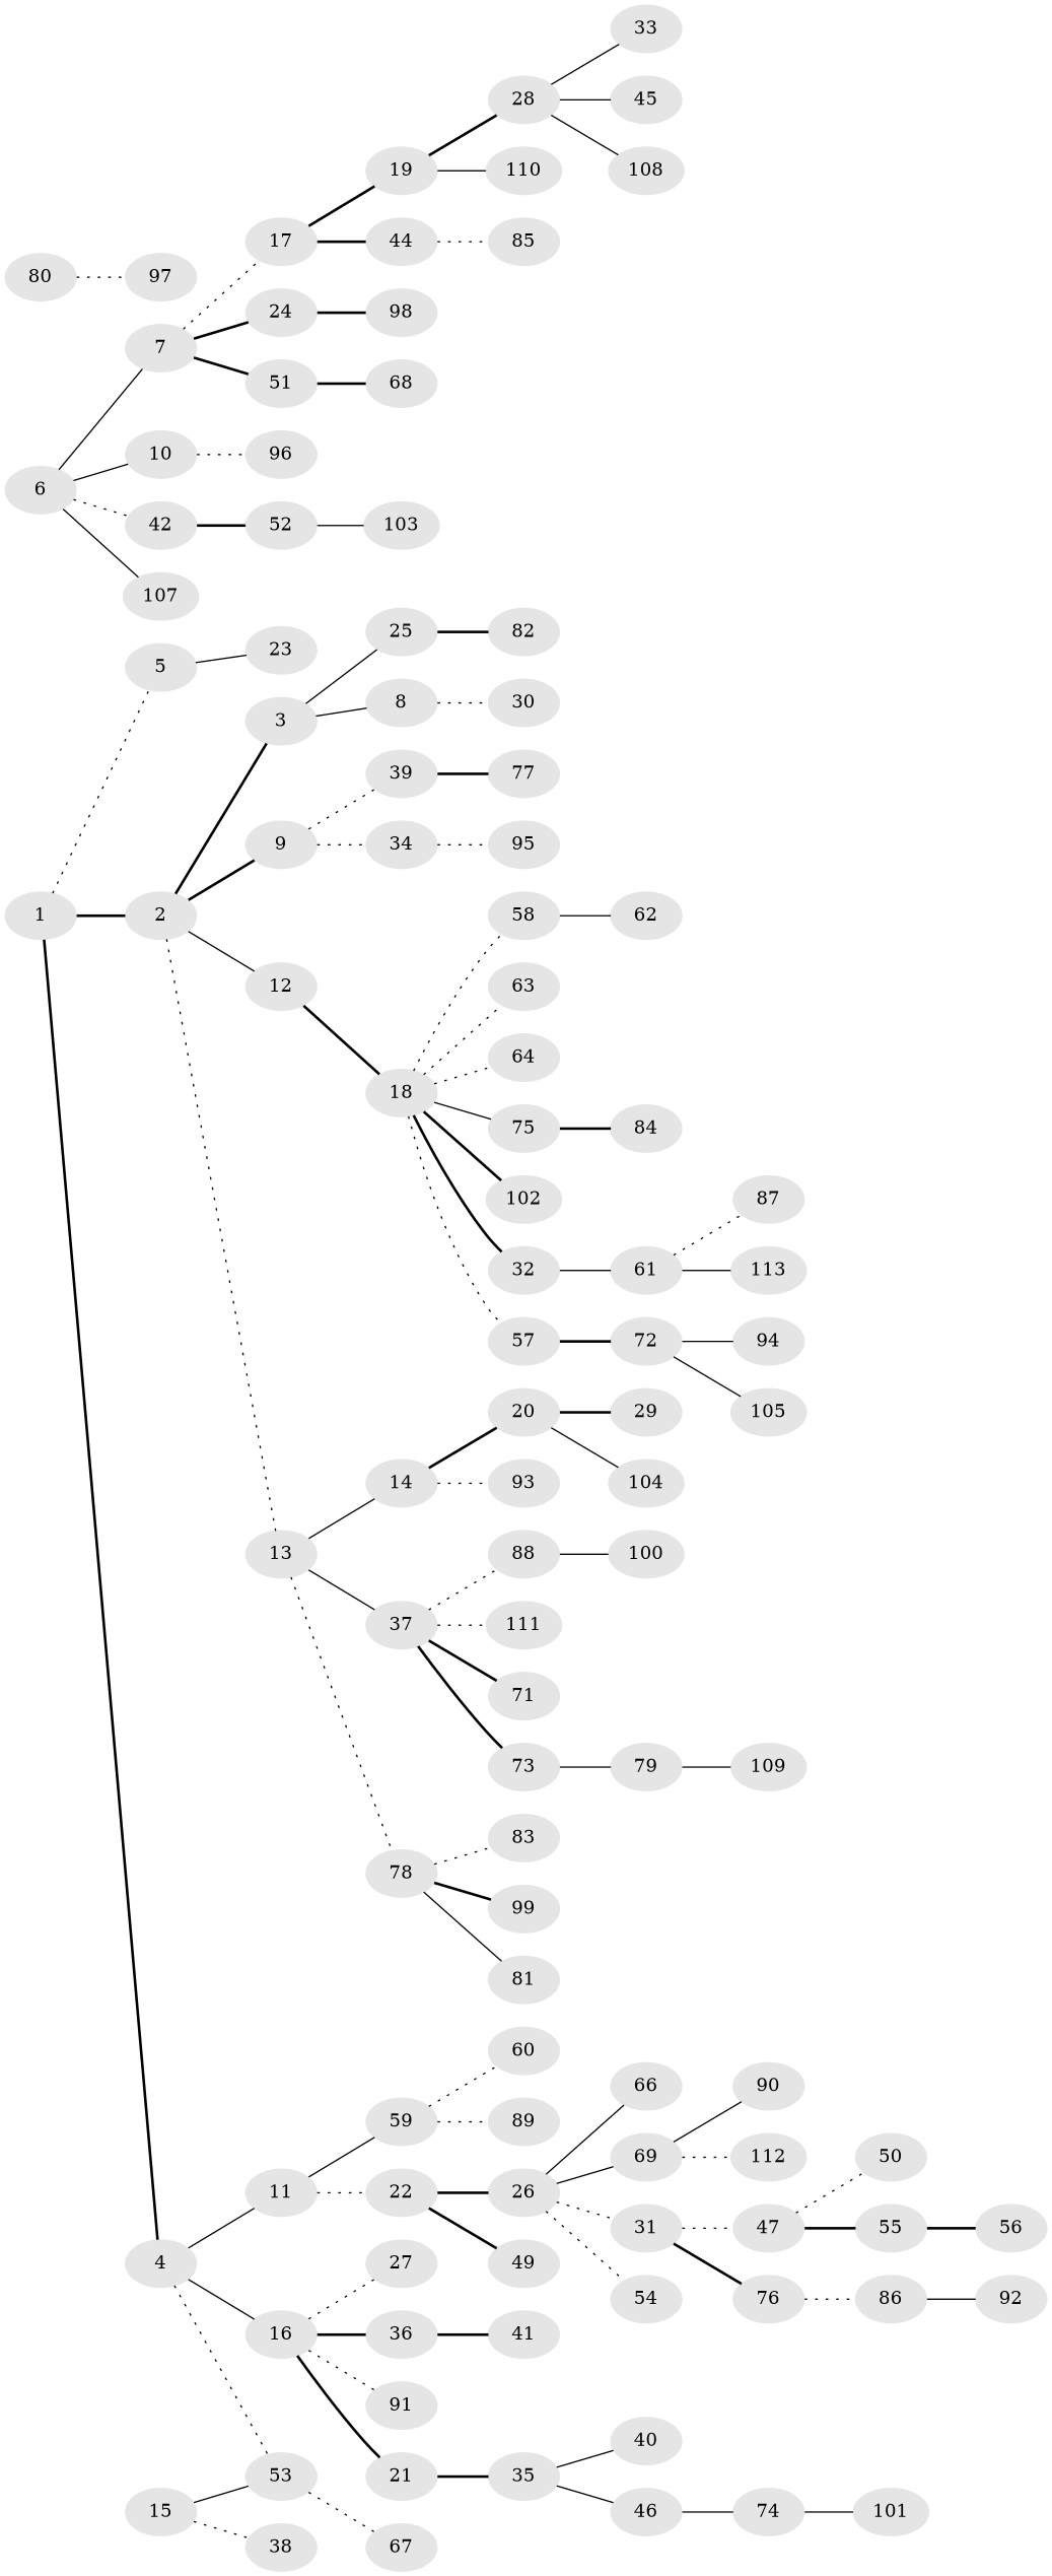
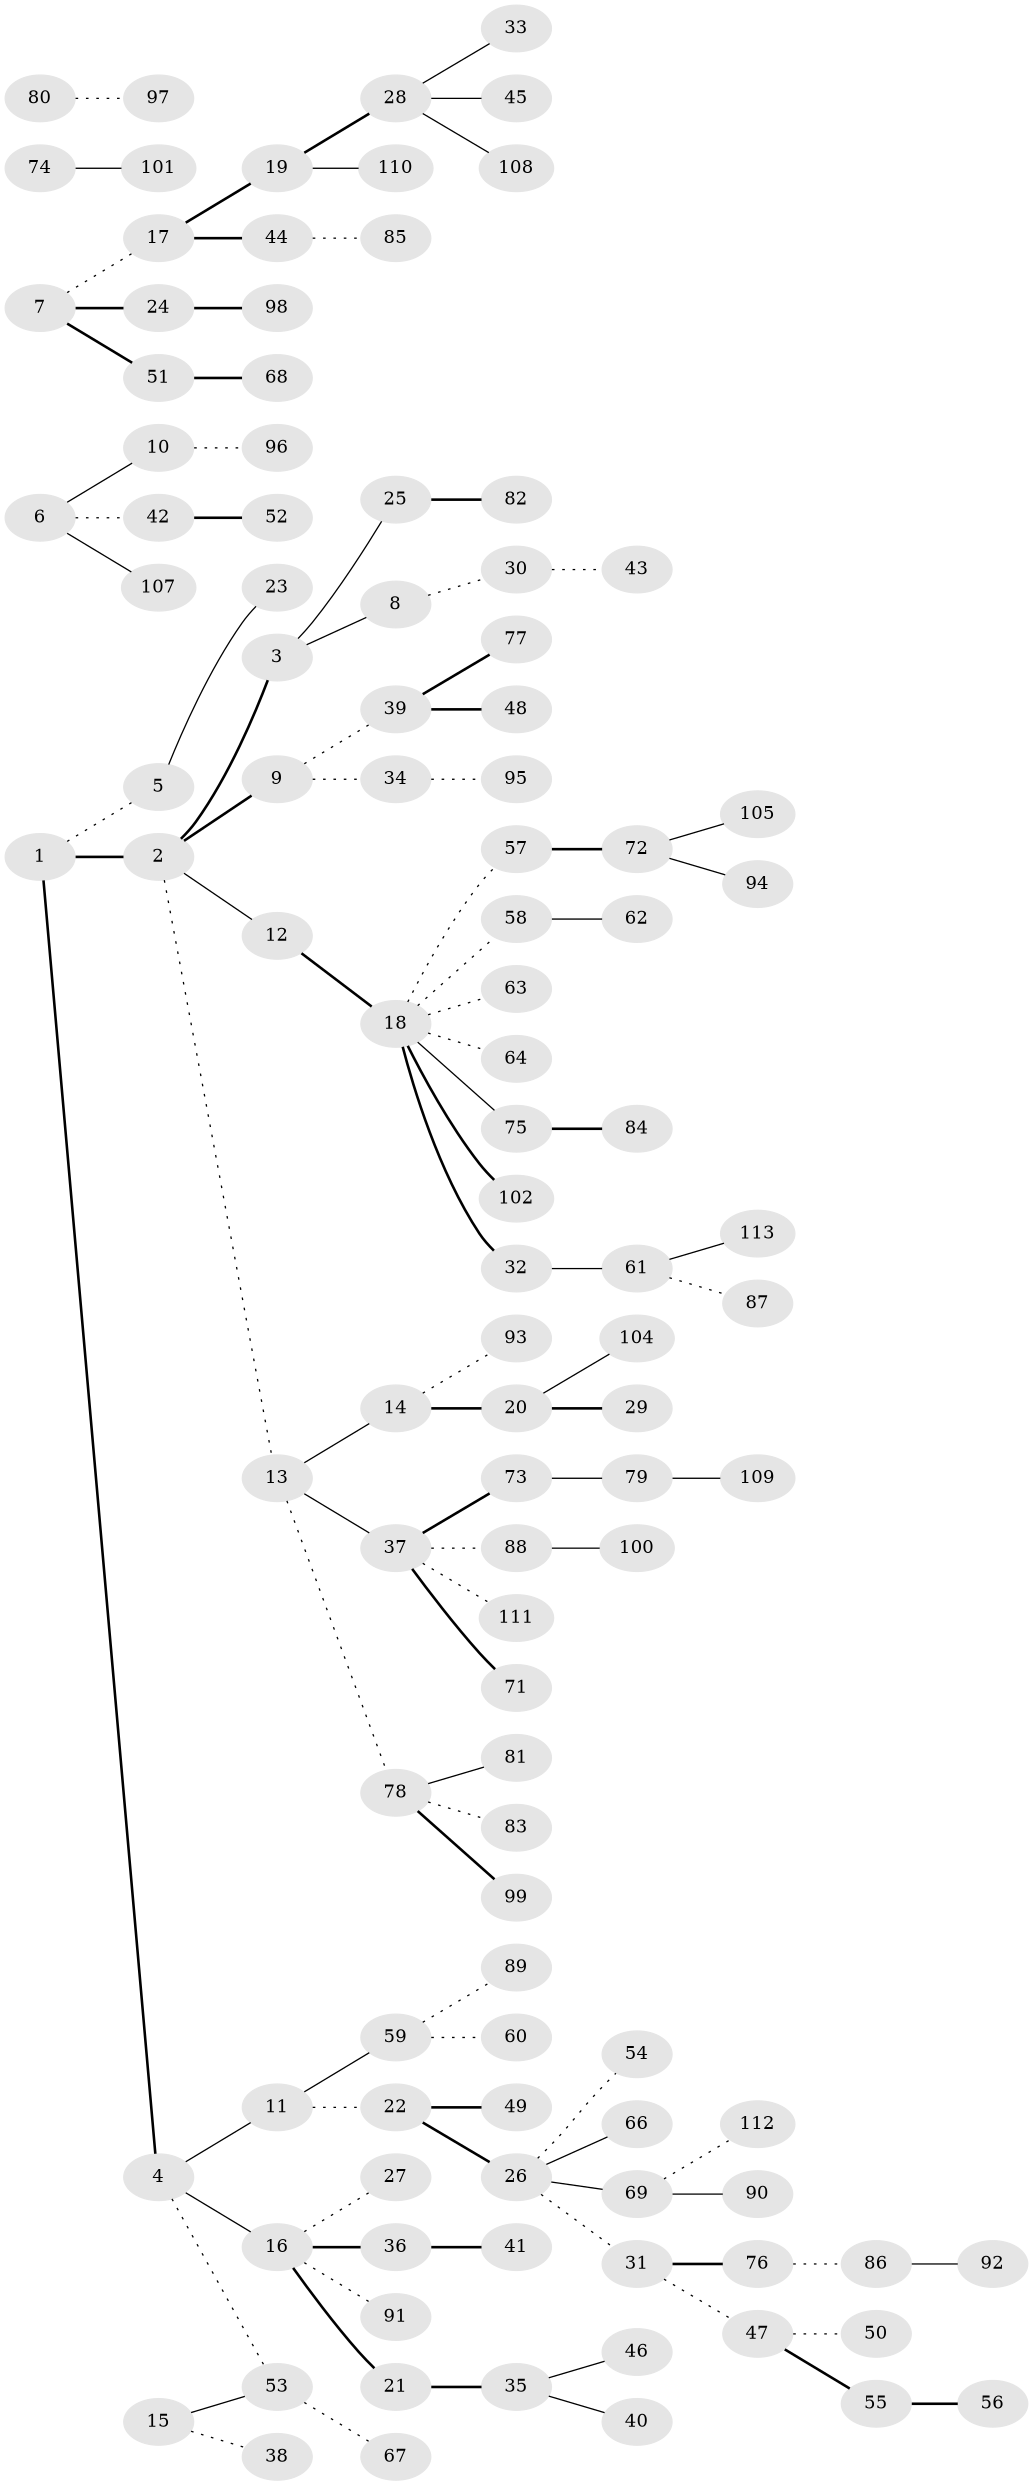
  graph {
    rankdir=LR
    node [color=gray90 style=filled]
    edge [style=solid]
    1
    2
    4
    5
    3
    9
    12
    13
    11
    16
    53
    23
    8
    25
    34
    39
    18
    14
    37
    78
    30
    82
    22
    59
    15
    38
    21
    27
    36
    91
    6
    7
    10
    42
    107
    17
    24
    51
    96
    52
    19
    44
    98
    68
+   43
    95
+   48
    77
    26
    49
    60
    89
    32
    57
    58
    63
    64
    75
    102
    20
    93
    71
    73
    88
    111
    81
    83
    99
    29
    104
    67
    35
    41
    28
    110
    85
    61
    72
    62
    84
    33
    45
    108
    40
    46
    31
    54
    66
    69
    47
    76
    90
    112
    50
    55
    86
    87
    113
    74
    79
    100
-   103
    101
    56
    94
    105
    80
    97
    109
    92
    1 -- 2 [style=bold]
    1 -- 4 [style=bold]
    1 -- 5 [style=dotted]
    2 -- 3 [style=bold]
    2 -- 9 [style=bold]
    2 -- 12
    2 -- 13 [style=dotted]
    4 -- 11
    4 -- 16
    4 -- 53 [style=dotted]
    5 -- 23
    3 -- 8
    3 -- 25
    9 -- 34 [style=dotted]
    9 -- 39 [style=dotted]
    12 -- 18 [style=bold]
    13 -- 14
    13 -- 37
    13 -- 78 [style=dotted]
    11 -- 22 [style=dotted]
    11 -- 59
    16 -- 21 [style=bold]
    16 -- 27 [style=dotted]
    16 -- 36 [style=bold]
    16 -- 91 [style=dotted]
    53 -- 67 [style=dotted]
    8 -- 30 [style=dotted]
    25 -- 82 [style=bold]
    34 -- 95 [style=dotted]
+   39 -- 48 [style=bold]
    39 -- 77 [style=bold]
    18 -- 32 [style=bold]
    18 -- 57 [style=dotted]
    18 -- 58 [style=dotted]
    18 -- 63 [style=dotted]
    18 -- 64 [style=dotted]
    18 -- 75
    18 -- 102 [style=bold]
    14 -- 20 [style=bold]
    14 -- 93 [style=dotted]
    37 -- 71 [style=bold]
    37 -- 73 [style=bold]
    37 -- 88 [style=dotted]
    37 -- 111 [style=dotted]
    78 -- 81
    78 -- 83 [style=dotted]
    78 -- 99 [style=bold]
+   30 -- 43 [style=dotted]
    22 -- 26 [style=bold]
    22 -- 49 [style=bold]
    59 -- 60 [style=dotted]
    59 -- 89 [style=dotted]
    15 -- 53
    15 -- 38 [style=dotted]
    21 -- 35 [style=bold]
    36 -- 41 [style=bold]
-   6 -- 7
    6 -- 10
    6 -- 42 [style=dotted]
    6 -- 107
    7 -- 17 [style=dotted]
    7 -- 24 [style=bold]
    7 -- 51 [style=bold]
    10 -- 96 [style=dotted]
    42 -- 52 [style=bold]
    17 -- 19 [style=bold]
    17 -- 44 [style=bold]
    24 -- 98 [style=bold]
    51 -- 68 [style=bold]
-   52 -- 103
    19 -- 28 [style=bold]
    19 -- 110
    44 -- 85 [style=dotted]
    26 -- 31 [style=dotted]
    26 -- 54 [style=dotted]
    26 -- 66
    26 -- 69
    32 -- 61
    57 -- 72 [style=bold]
    58 -- 62
    75 -- 84 [style=bold]
    20 -- 29 [style=bold]
    20 -- 104
    73 -- 79
    88 -- 100
    35 -- 40
    35 -- 46
    28 -- 33
    28 -- 45
    28 -- 108
    61 -- 87 [style=dotted]
    61 -- 113
    72 -- 94
    72 -- 105
-   46 -- 74
    31 -- 47 [style=dotted]
    31 -- 76 [style=bold]
    69 -- 90
    69 -- 112 [style=dotted]
    47 -- 50 [style=dotted]
    47 -- 55 [style=bold]
    76 -- 86 [style=dotted]
    55 -- 56 [style=bold]
    86 -- 92
    74 -- 101
    79 -- 109
    80 -- 97 [style=dotted]
  }
